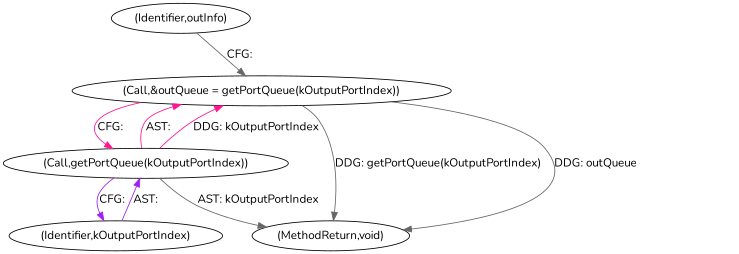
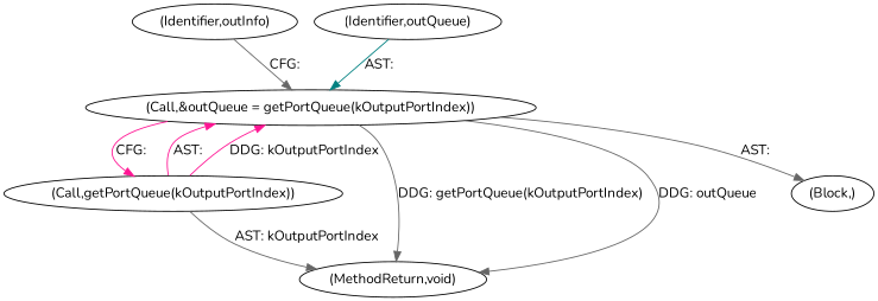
  digraph {
    fontname=Nunito
    node [fontname=Nunito]
    edge [color=gray40 fontname=Nunito]
    n1 [label="(Call,&outQueue = getPortQueue(kOutputPortIndex))"]
    n2 [label="(Call,getPortQueue(kOutputPortIndex))"]
    n3 [label="(MethodReturn,void)"]
-   n5 [label="(Identifier,kOutputPortIndex)"]
+   n4 [label="(Block,)"]
    n6 [label="(Identifier,outInfo)"]
+   n7 [label="(Identifier,outQueue)"]
    n1 -> n2 [color=deeppink label="CFG: "]
    n1 -> n3 [label="DDG: getPortQueue(kOutputPortIndex)"]
    n1 -> n3 [label="DDG: outQueue"]
+   n1 -> n4 [label="AST: "]
    n2 -> n1 [color=deeppink label="AST: "]
    n2 -> n1 [color=deeppink label="DDG: kOutputPortIndex"]
    n2 -> n3 [label="AST: kOutputPortIndex"]
-   n2 -> n5 [color=purple label="CFG: "]
-   n5 -> n2 [color=purple label="AST: "]
    n6 -> n1 [label="CFG: "]
+   n7 -> n1 [color=teal label="AST: "]
  }
